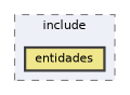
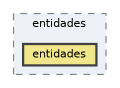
  digraph {
    compound=true
    n1 [color=grey25 fillcolor=khaki fontname=Helvetica fontsize=10 height=0.2 label=entidades shape=box style="filled,bold" width=0.4]
    subgraph cluster_1 {
      bgcolor="#edf0f7"
      fontname=Helvetica
      fontsize=10
-     label=include
+     label=entidades
      pencolor=grey50
      style="filled,dashed"
      n1
    }
  }
